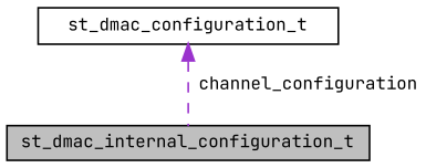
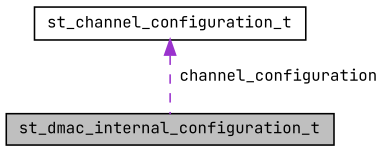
  digraph {
    fontname="JetBrains Mono"
    node [color=black fontname="JetBrains Mono" fontsize=10 shape=record style=filled]
    n1 [fillcolor=grey75 fontcolor=black height=0.2 label=st_dmac_internal_configuration_t width=0.4]
-   n2 [fillcolor=white height=0.2 label=st_dmac_configuration_t width=0.4]
+   n2 [fillcolor=white height=0.2 label=st_channel_configuration_t width=0.4]
    n2 -> n1 [color=darkorchid3 dir=back fontname="JetBrains Mono" fontsize=10 label=" channel_configuration" labelfontname=Helvetica labelfontsize=10 style=dashed]
  }
